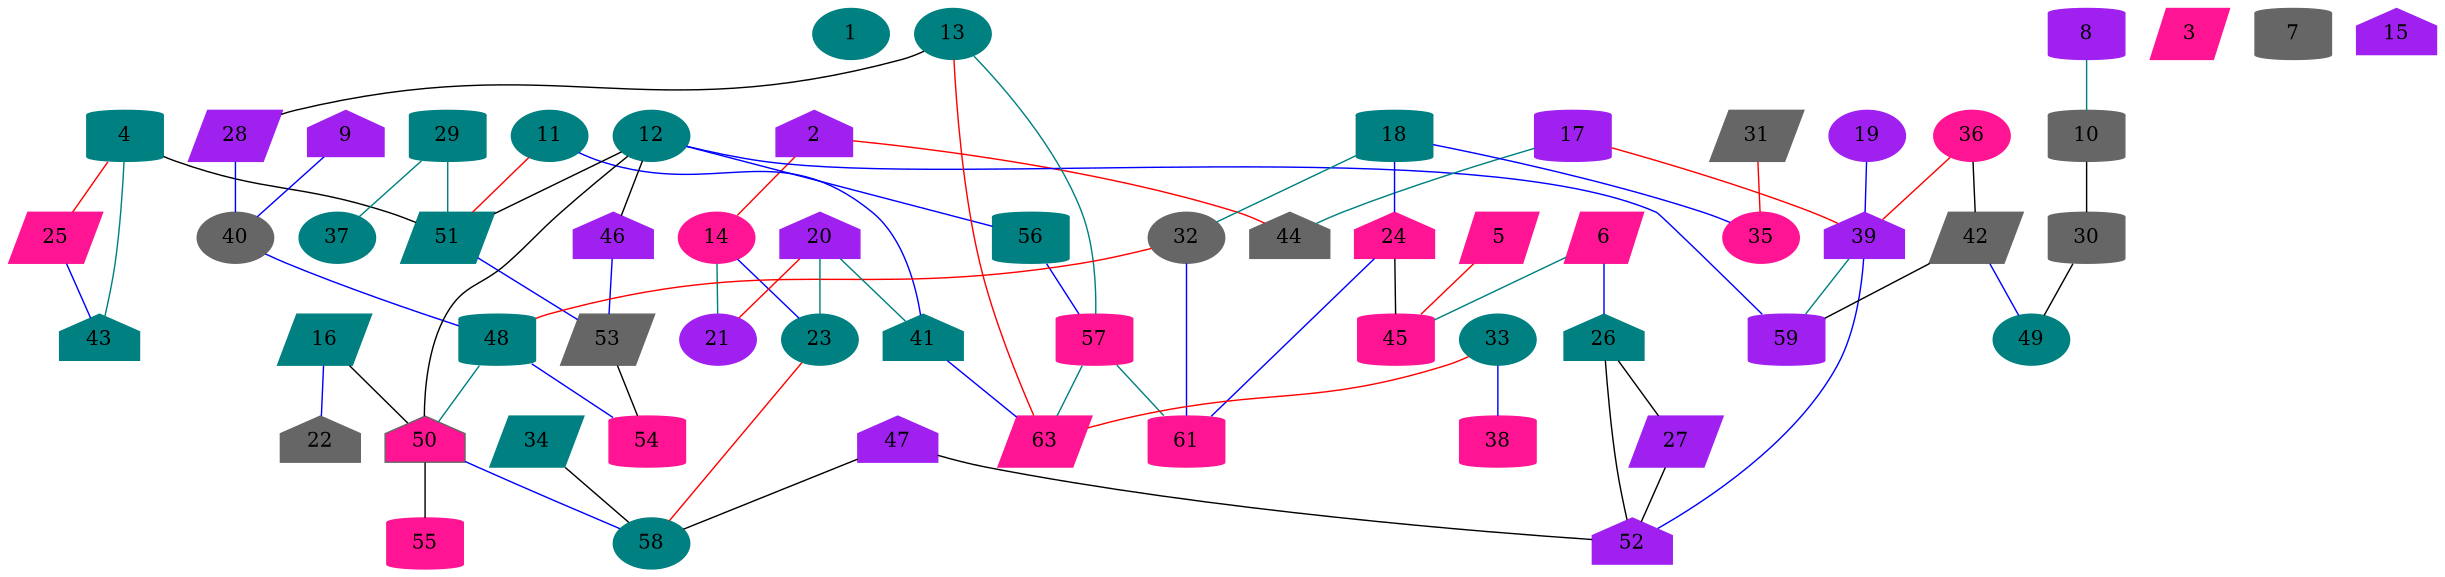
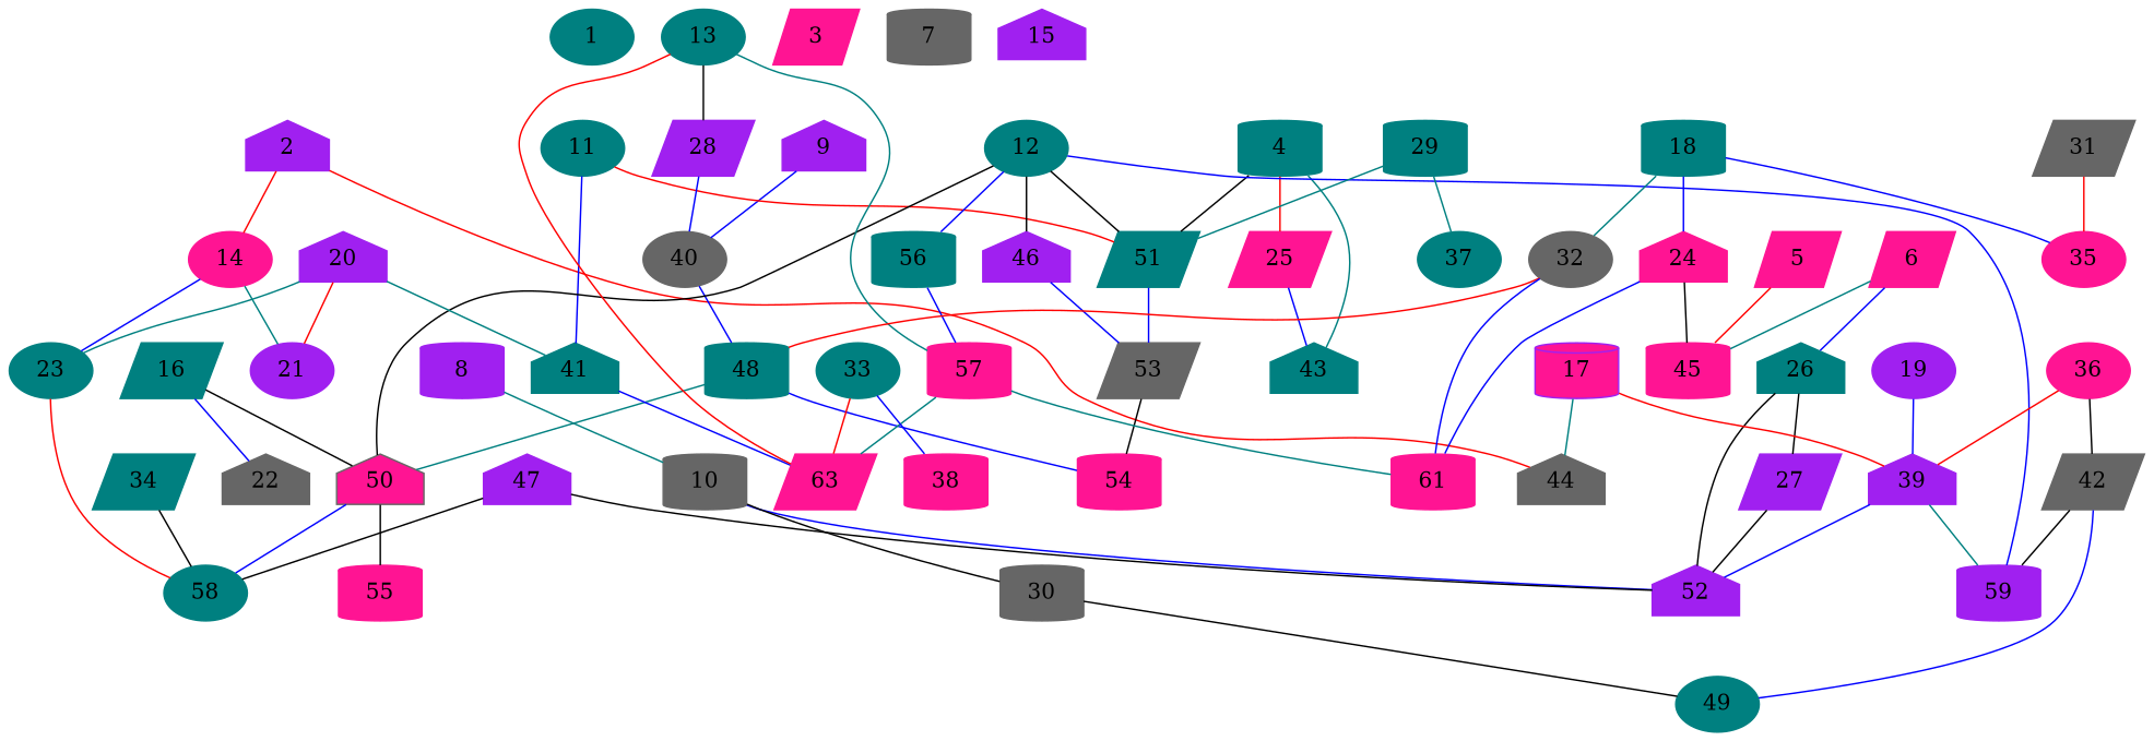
  graph {
    node [color=teal shape=cylinder style=filled]
    edge [color=blue]
    1 [shape=ellipse]
    2 [color=purple shape=house]
    14 [color=deeppink shape=ellipse]
    44 [color=gray40 shape=house]
    21 [color=purple shape=ellipse]
    23 [shape=ellipse]
    3 [color=deeppink shape=parallelogram]
    25 [color=deeppink shape=parallelogram]
    4
    43 [shape=house]
    51 [shape=parallelogram]
    53 [color=gray40 shape=parallelogram]
    5 [color=deeppink shape=parallelogram]
    45 [color=deeppink]
    6 [color=deeppink shape=parallelogram]
    26 [shape=house]
    52 [color=purple shape=house]
    27 [color=purple shape=parallelogram]
    7 [color=gray40]
    8 [color=purple]
    10 [color=gray40]
    30 [color=gray40]
    9 [color=purple shape=house]
    40 [color=gray40 shape=ellipse]
    48
    49 [shape=ellipse]
    11 [shape=ellipse]
    41 [shape=house]
    n29 [color=deeppink label=63 shape=parallelogram]
    12 [shape=ellipse]
    46 [color=purple shape=house]
    50 [color=gray40 fillcolor=deeppink shape=house]
    56
    59 [color=purple]
    58 [shape=ellipse]
    55 [color=deeppink]
    57 [color=deeppink]
    13 [shape=ellipse]
    28 [color=purple shape=parallelogram]
    61 [color=deeppink]
    15 [color=purple shape=house]
    16 [shape=parallelogram]
    22 [color=gray40 shape=house]
-   17 [color=purple]
+   17 [color=purple fillcolor=deeppink]
    39 [color=purple shape=house]
    24 [color=deeppink shape=house]
    18
    32 [color=gray40 shape=ellipse]
    35 [color=deeppink shape=ellipse]
    19 [color=purple shape=ellipse]
    20 [color=purple shape=house]
    29
    37 [shape=ellipse]
    31 [color=gray40 shape=parallelogram]
    54 [color=deeppink]
    33 [shape=ellipse]
    38 [color=deeppink]
    34 [shape=parallelogram]
    36 [color=deeppink shape=ellipse]
    42 [color=gray40 shape=parallelogram]
    47 [color=purple shape=house]
    2 -- 14 [color=red]
    2 -- 44 [color=red]
    14 -- 21 [color=teal]
    14 -- 23
    23 -- 58 [color=red]
    25 -- 43
    4 -- 25 [color=red]
    4 -- 43 [color=teal]
    4 -- 51 [color=black]
    51 -- 53
    53 -- 54 [color=black]
    5 -- 45 [color=red]
    6 -- 45 [color=teal]
    6 -- 26
    26 -- 52 [color=black]
    26 -- 27 [color=black]
    27 -- 52 [color=black]
    8 -- 10 [color=teal]
+   10 -- 52
    10 -- 30 [color=black]
    30 -- 49 [color=black]
    9 -- 40
    40 -- 48
    48 -- 50 [color=teal]
    48 -- 54
    11 -- 51 [color=red]
    11 -- 41
    41 -- n29
    12 -- 51 [color=black]
    12 -- 46 [color=black]
    12 -- 50 [color=black]
    12 -- 56
    12 -- 59
    46 -- 53
    50 -- 58
    50 -- 55 [color=black]
    56 -- 57
    57 -- n29 [color=teal]
    57 -- 61 [color=teal]
    13 -- n29 [color=red]
    13 -- 57 [color=teal]
    13 -- 28 [color=black]
    28 -- 40
    16 -- 50 [color=black]
    16 -- 22
    17 -- 44 [color=teal]
    17 -- 39 [color=red]
    39 -- 52
    39 -- 59 [color=teal]
    24 -- 45 [color=black]
    24 -- 61
    18 -- 24
    18 -- 32 [color=teal]
    18 -- 35
    32 -- 48 [color=red]
    32 -- 61
    19 -- 39
    20 -- 21 [color=red]
    20 -- 23 [color=teal]
    20 -- 41 [color=teal]
    29 -- 51 [color=teal]
    29 -- 37 [color=teal]
    31 -- 35 [color=red]
    33 -- n29 [color=red]
    33 -- 38
    34 -- 58 [color=black]
    36 -- 39 [color=red]
    36 -- 42 [color=black]
    42 -- 49
    42 -- 59 [color=black]
    47 -- 52 [color=black]
    47 -- 58 [color=black]
  }
